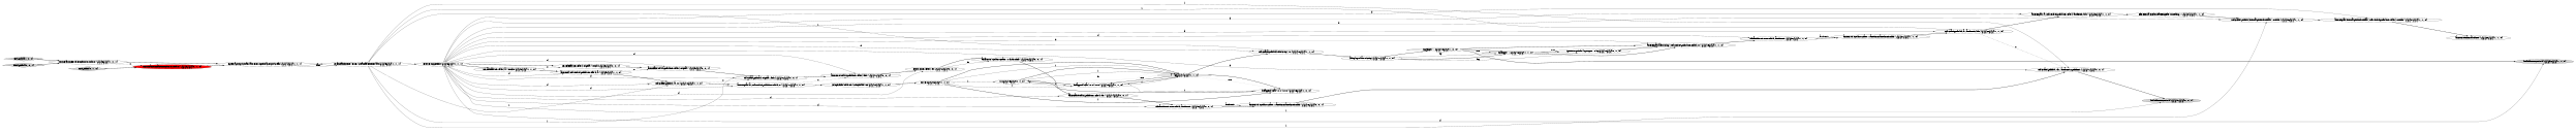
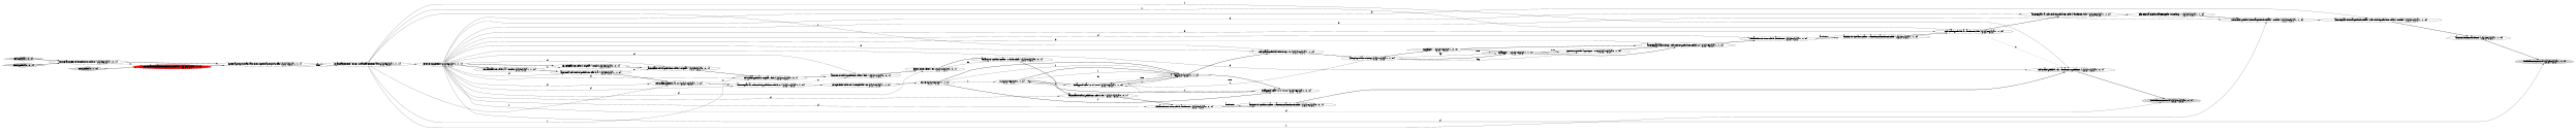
  digraph {
    rankdir=LR
    node [fillcolor=white shape=ellipse style=filled]
    edge [style=bold]
    n1 [label="File external = File.createTempFile(\"something\",\"\")@@@24@@@['1', '1', '0']"]
    n2 [label="Util.createSymlink(d,external.getAbsolutePath(),\"outside\",l)@@@26@@@['1', '1', '0']"]
    n3 [label="assertEquals(external.getAbsolutePath(),Util.resolveSymlink(new File(d,\"outside\")))@@@27@@@['1', '1', '0']"]
    n4 [label="StringBuilder buf = new StringBuilder(768)@@@12@@@['1', '1', '0']"]
    n5 [label="int i = 0@@@13@@@['1', '1', '0']"]
    n6 [label="i++@@@15@@@['0', '1', '0']"]
    n7 [label="buf.append((char)('0' + (i % 10)))@@@15@@@['1', '1', '0']"]
    n8 [label="buf.append((char)('0' + (i % 10)))@@@15@@@['1', '0', '0']"]
    n9 [label="i < 768@@@14@@@['1', '1', '0']" shape=diamond]
    n10 [label="ByteArrayOutputStream baos = new ByteArrayOutputStream()@@@4@@@['1', '1', '1']"]
    n11 [label="StreamTaskListener l = new StreamTaskListener(baos)@@@5@@@['1', '1', '1']"]
    n12 [label="Util.createSymlink(d,\"a\",\"x\",l)@@@10@@@['1', '1', '0']"]
    n13 [label="Util.createSymlink(d,\"original\",\"link\",l)@@@10@@@['0', '0', '1']"]
    n14 [label="Util.createSymlink(d,\"dir\",\"anotherDir/symlinkDir\",l)@@@17@@@['0', '0', '1']"]
    n15 [label="File d = tmp.getRoot()@@@6@@@['1', '1', '1']"]
    n16 [label="Util.createSymlink(d,buf.toString(),\"x\",l)@@@16@@@['1', '1', '0']"]
    n17 [label="Util.createSymlink(d,\"a\",\"anotherDir/link\",l)@@@22@@@['1', '1', '0']"]
    n18 [label="File anotherDir = new File(d,\"anotherDir\")@@@15@@@['0', '0', '1']"]
    n19 [label="assertTrue(\"Couldn't create \" + anotherDir,anotherDir.mkdir())@@@16@@@['0', '0', '1']"]
    n20 [label="assertTrue(\"Couldn't create \" + dir,dir.mkdir())@@@13@@@['0', '0', '1']"]
    n21 [label="assertFalse(Util.isSymlink(new File(d,\"dir\")))@@@14@@@['0', '0', '1']"]
    n22 [label="assertNull(Util.resolveSymlink(new File(d,\"a\")))@@@9@@@['1', '1', '0']"]
    n23 [label="assertFalse(Util.isSymlink(new File(d,\"original\")))@@@9@@@['0', '0', '1']"]
    n24 [label="assertEquals(\"a\",Util.resolveSymlink(new File(d,\"x\")))@@@11@@@['1', '1', '0']"]
    n25 [fillcolor=red label="Assume.assumeFalse(Functions.isWindows())@@@3@@@['0', '1', '0']"]
    n26 [label="File dir = new File(d,\"dir\")@@@12@@@['0', '0', '1']"]
    n27 [label="File anotherDir = new File(d,\"anotherDir\")@@@20@@@['1', '1', '0']"]
    n28 [label="assertTrue(\"Couldn't create \" + anotherDir,anotherDir.mkdir())@@@21@@@['1', '1', '0']"]
    n29 [label="System.err.println(\"log output: \" + log)@@@18@@@['0', '1', '0']"]
    n30 [label="assertEquals(buf.toString(),Util.resolveSymlink(new File(d,\"x\")))@@@19@@@['1', '1', '0']"]
    n31 [label="assertTrue(Util.isSymlink(new File(d,\"link\")))@@@11@@@['0', '0', '1']"]
    n32 [fillcolor=lightgray label="{Util.deleteRecursive(d)}@@@19@@@['0', '0', '1']"]
    n33 [label="log.length() > 0@@@18@@@['1', '0', '0']" shape=diamond]
    n34 [label="log.length() > 0@@@18@@@['1', '1', '0']" shape=diamond]
    n35 [fillcolor=lightgray label="{Util.deleteRecursive(d)}@@@33@@@['1', '1', '0']"]
    n36 [label="Assume.assumeTrue(!Functions.isWindows())@@@3@@@['1', '0', '1']"]
    n37 [label="new FilePath(new File(d,\"a\")).touch(0)@@@8@@@['1', '1', '0']"]
    n38 [label="assertEquals(\"a\",Util.resolveSymlink(new File(d,\"anotherDir/link\")))@@@23@@@['1', '1', '0']"]
    n39 [label="new FilePath(new File(d,\"original\")).touch(0)@@@8@@@['0', '0', '1']"]
    n40 [label="String log = baos.toString()@@@17@@@['1', '1', '0']"]
    n41 [label="{assertTrue(external.delete())}@@@29@@@['1', '1', '0']"]
    n42 [fillcolor=lightgray label="testSymlink['1', '0', '0']" shape=diamond]
    n43 [fillcolor=lightgray label="testIsSymlink['0', '0', '1']" shape=diamond]
    n44 [fillcolor=lightgray label="testSymlink['0', '1', '0']" shape=diamond]
    n1 -> n2
    n2 -> n3
    n3 -> n41
    n4 -> n5
    n5 -> n6 [label=i style=solid]
-   n5 -> n7 [label=i style=solid]
+   n40 -> n7 [label=i style=solid]
    n5 -> n8 [label=i]
    n5 -> n9 [label=i style=solid]
    n5 -> n9
    n6 -> n7 [label=i style=solid]
    n6 -> n9 [label=i style=solid]
    n6 -> n9
    n7 -> n6
    n7 -> n8 [label=i style=solid]
    n7 -> n9
    n7 -> n9 [label=i style=solid]
    n8 -> n6
    n9 -> n6 [label=dir style=dotted]
    n9 -> n7 [label=true style=dotted]
    n9 -> n7
    n9 -> n8
    n9 -> n8 [label=true style=dotted]
    n9 -> n16
    n10 -> n11
    n10 -> n11 [label=baos style=solid]
    n11 -> n2 [label=l style=solid]
    n11 -> n12 [label=l style=solid]
    n11 -> n13 [label=l style=solid]
    n11 -> n14 [label=l style=solid]
    n11 -> n15
    n11 -> n16 [label=l style=solid]
    n11 -> n17 [label=l style=solid]
    n12 -> n13 [label=0 style=dashed]
    n12 -> n24
    n13 -> n31
    n14 -> n32
    n15 -> n2 [label=d style=solid]
    n15 -> n3 [label=d style=solid]
    n15 -> n12 [label=d style=solid]
    n15 -> n13 [label=d style=solid]
    n15 -> n14 [label=d style=solid]
    n15 -> n16 [label=d style=solid]
    n15 -> n17 [label=d style=solid]
    n15 -> n18 [label=d style=solid]
    n15 -> n21 [label=d style=solid]
    n15 -> n22 [label=d style=solid]
    n15 -> n23 [label=d style=solid]
    n15 -> n24 [label=d style=solid]
    n15 -> n26 [label=d style=solid]
    n15 -> n27 [label=d style=solid]
    n15 -> n30 [label=d style=solid]
    n15 -> n31 [label=d style=solid]
-   n15 -> n32 [label=l style=solid]
+   n15 -> n32 [label=d style=solid]
    n15 -> n35 [label=d style=solid]
    n15 -> n37
    n15 -> n38 [label=d style=solid]
    n15 -> n39
    n16 -> n40
    n17 -> n14 [label=0 style=dashed]
    n17 -> n38
    n18 -> n19
    n18 -> n19 [label=anotherDir style=solid]
    n19 -> n14
    n20 -> n21
    n21 -> n18
    n22 -> n12
    n22 -> n23 [label=0 style=dashed]
    n23 -> n13
    n24 -> n4
    n24 -> n31 [label=0 style=dashed]
    n25 -> n10
    n26 -> n20
    n26 -> n20 [label=dir style=solid]
    n27 -> n28
    n27 -> n28 [label=anotherDir style=solid]
    n28 -> n17
    n29 -> n30
    n30 -> n27
    n31 -> n26
    n33 -> n30
    n33 -> n34 [label=true style=dotted]
    n33 -> n34
    n34 -> n29 [label=true style=dotted]
    n34 -> n29
    n34 -> n30
    n36 -> n10
    n36 -> n25 [label=0 style=dashed]
    n37 -> n22
    n37 -> n39 [label=0 style=dashed]
    n38 -> n1
    n39 -> n23
    n40 -> n29 [label=log style=solid]
    n40 -> n33
    n40 -> n34 [label=log style=solid]
    n40 -> n34
-   n33 -> n35
+   n41 -> n35
    n42 -> n36
    n43 -> n36
    n44 -> n25
  }
